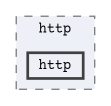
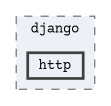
  digraph {
    compound=true
    fontname="Courier Prime"
    n1 [color=grey25 fillcolor="#edf0f7" fontname="Courier Prime" fontsize=10 height=0.2 label=http shape=box style="filled,bold" width=0.4]
    subgraph cluster_1 {
      bgcolor="#edf0f7"
      fontsize=10
-     label=http
+     label=django
      pencolor=grey50
      style="filled,dashed"
      n1
    }
  }
